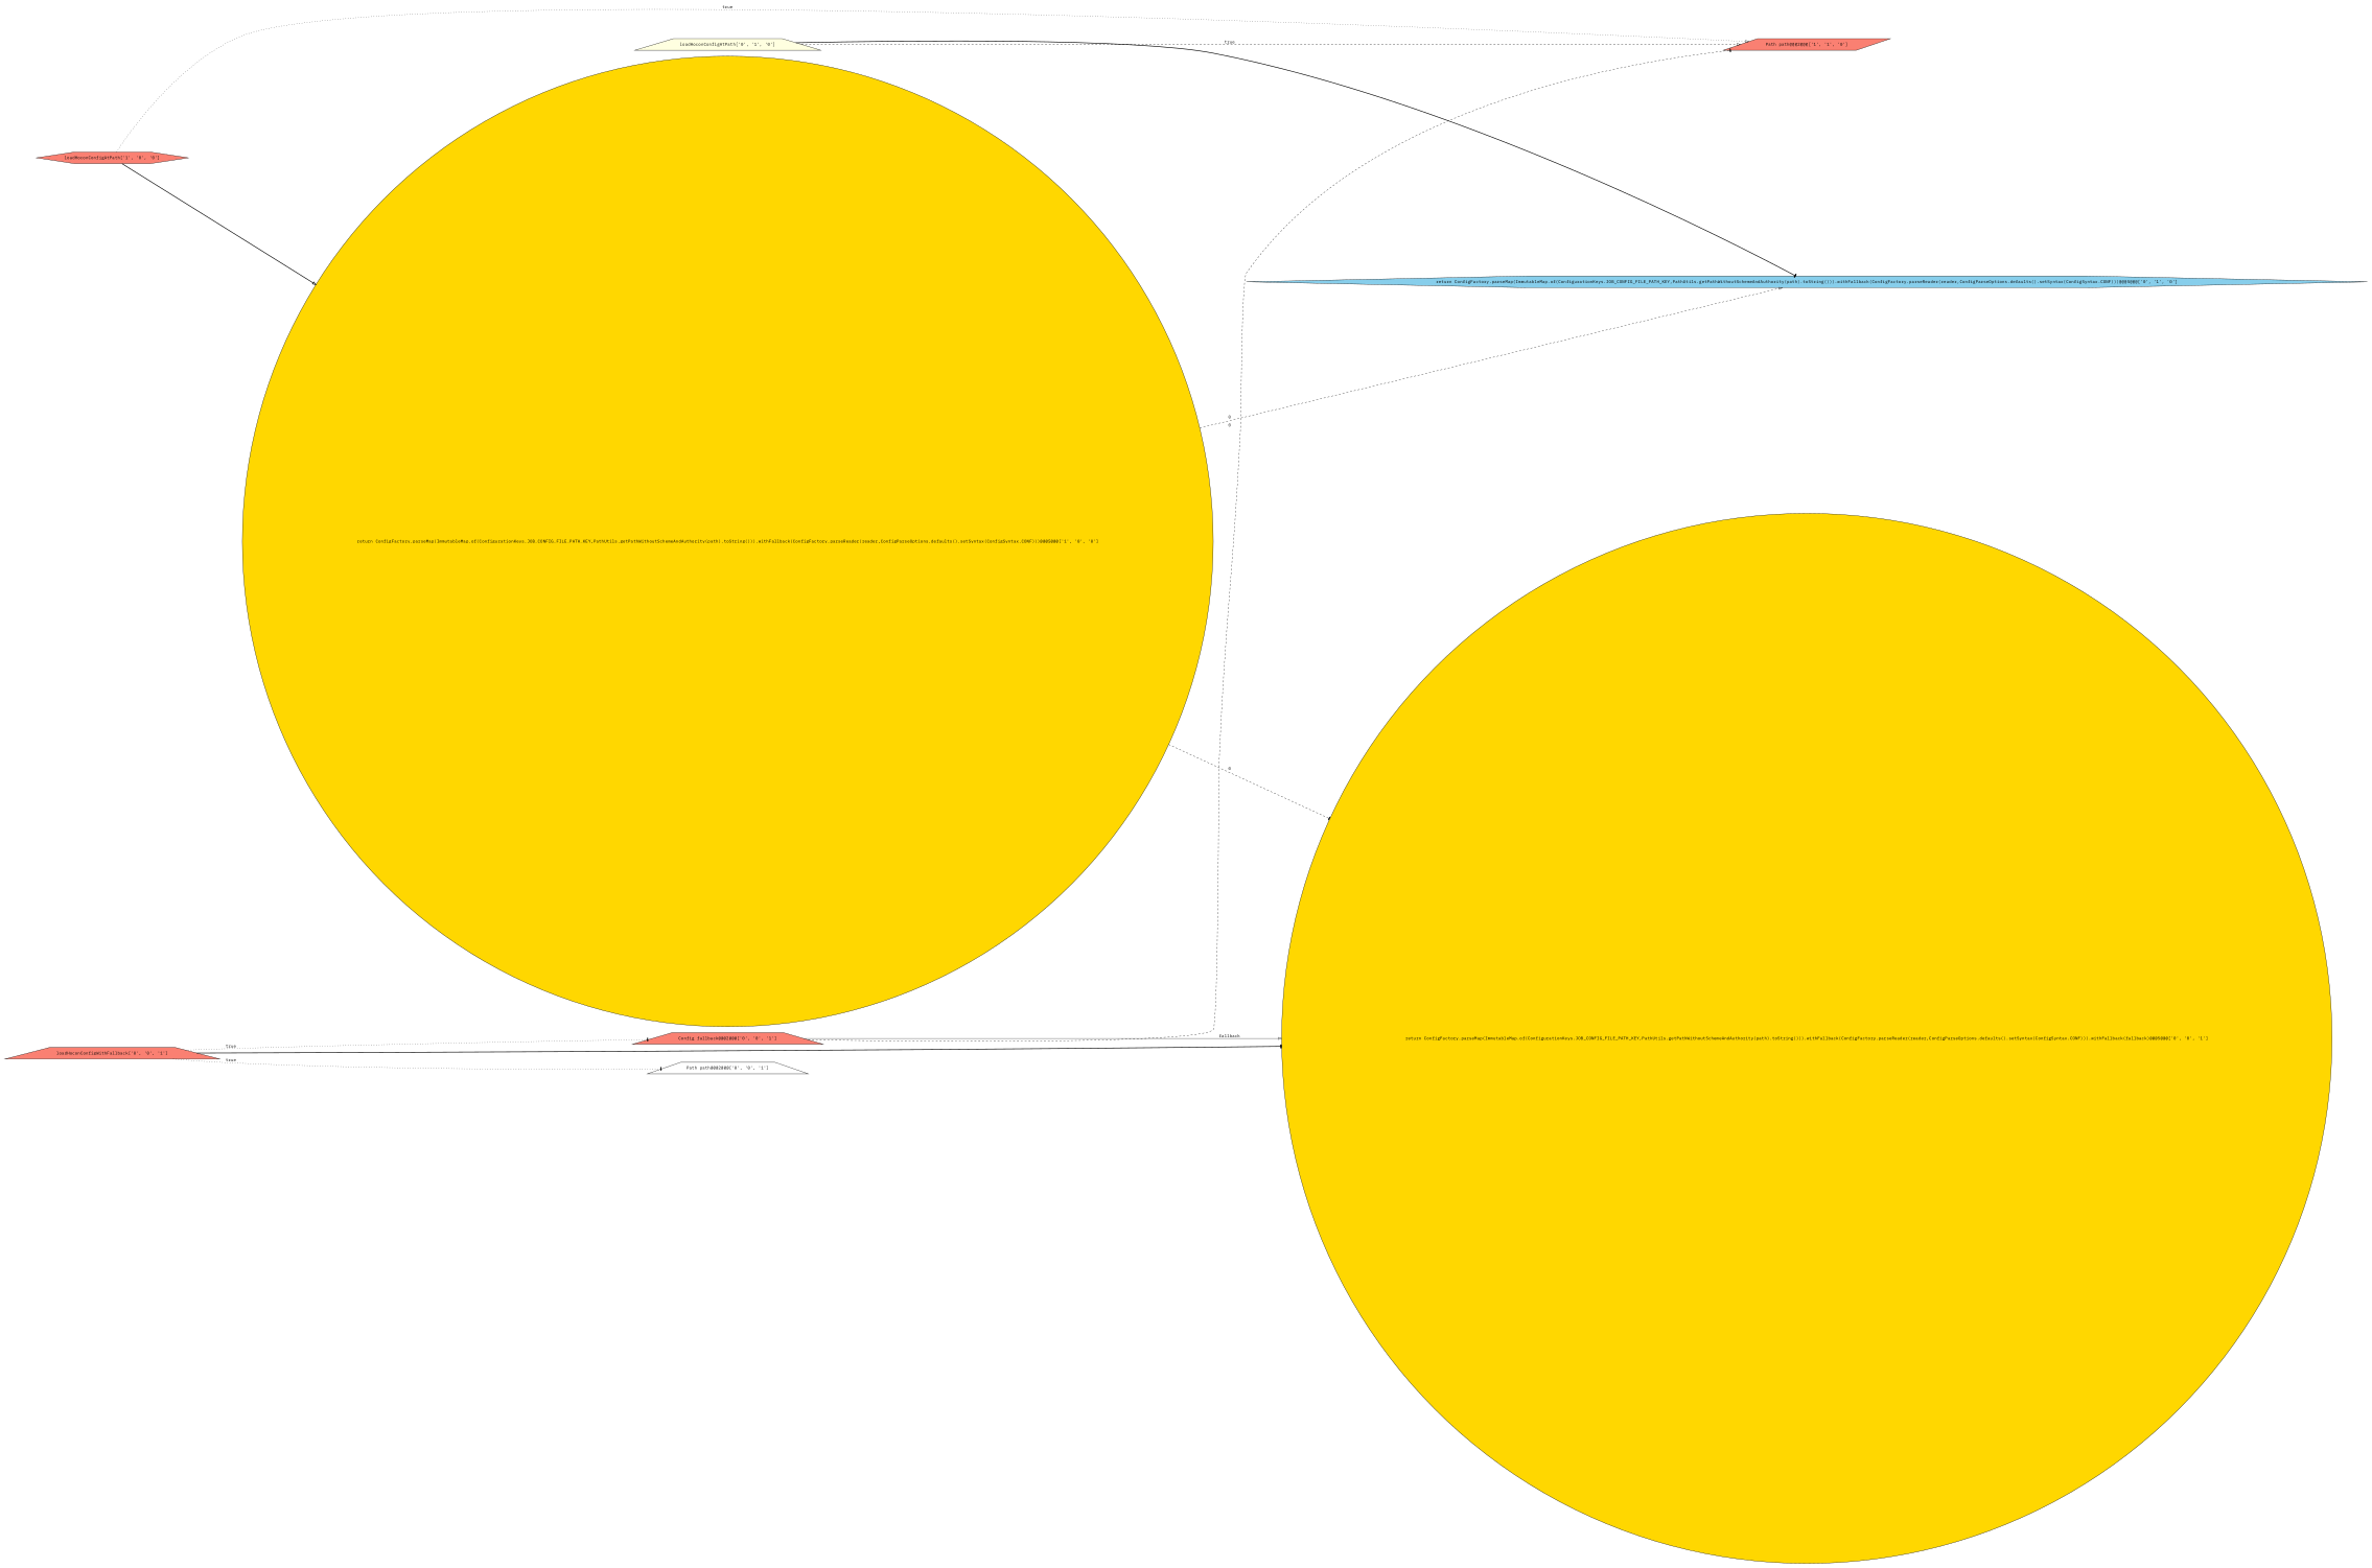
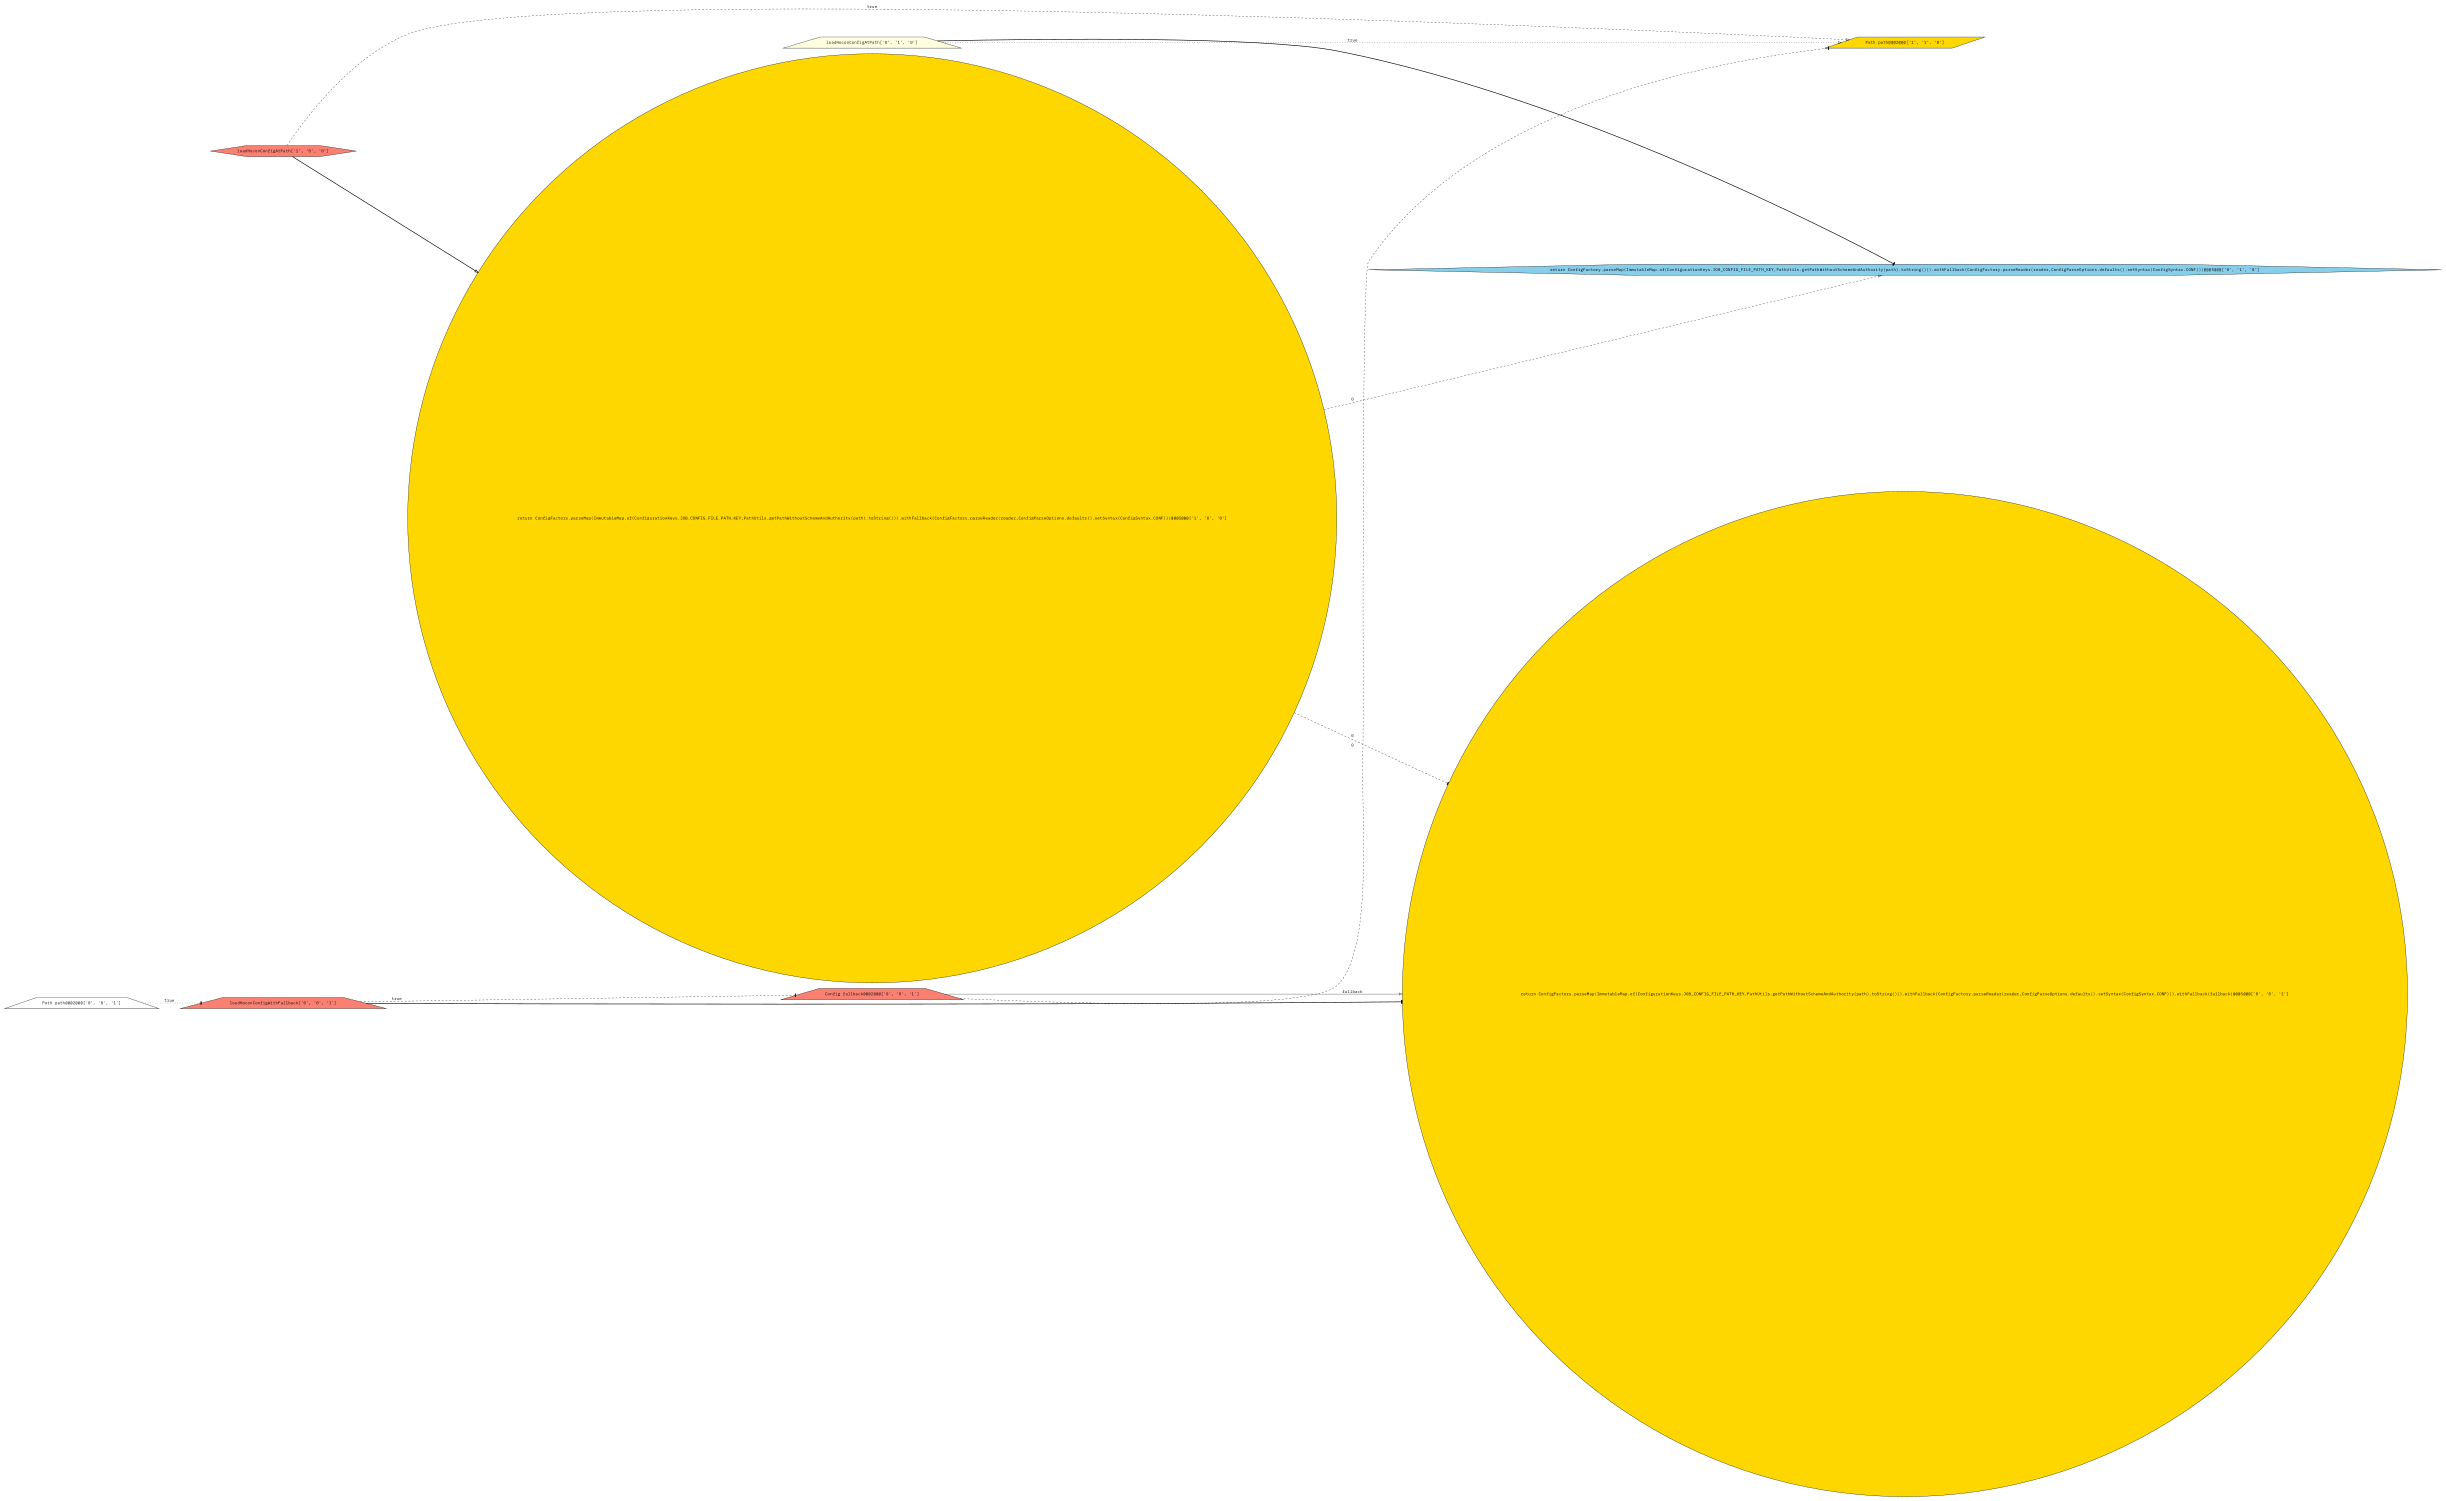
  digraph {
    fontname="IBM Plex Mono"
    rankdir=LR
    node [fillcolor=gold fontname="IBM Plex Mono" shape=trapezium style=filled]
    edge [arrowhead=tee fontname="IBM Plex Mono" style=dotted]
    n1 [label="return ConfigFactory.parseMap(ImmutableMap.of(ConfigurationKeys.JOB_CONFIG_FILE_PATH_KEY,PathUtils.getPathWithoutSchemeAndAuthority(path).toString())).withFallback(ConfigFactory.parseReader(reader,ConfigParseOptions.defaults().setSyntax(ConfigSyntax.CONF)))@@@5@@@['1', '0', '0']" shape=circle]
    n2 [fillcolor=skyblue label="return ConfigFactory.parseMap(ImmutableMap.of(ConfigurationKeys.JOB_CONFIG_FILE_PATH_KEY,PathUtils.getPathWithoutSchemeAndAuthority(path).toString())).withFallback(ConfigFactory.parseReader(reader,ConfigParseOptions.defaults().setSyntax(ConfigSyntax.CONF)))@@@5@@@['0', '1', '0']" shape=hexagon]
    n3 [label="return ConfigFactory.parseMap(ImmutableMap.of(ConfigurationKeys.JOB_CONFIG_FILE_PATH_KEY,PathUtils.getPathWithoutSchemeAndAuthority(path).toString())).withFallback(ConfigFactory.parseReader(reader,ConfigParseOptions.defaults().setSyntax(ConfigSyntax.CONF))).withFallback(fallback)@@@5@@@['0', '0', '1']" shape=circle]
    n4 [fillcolor=salmon label="Config fallback@@@2@@@['0', '0', '1']"]
-   n5 [fillcolor=salmon label="Path path@@@2@@@['1', '1', '0']" shape=parallelogram]
+   n5 [label="Path path@@@2@@@['1', '1', '0']" shape=parallelogram]
    n6 [fillcolor=salmon label="loadHoconConfigWithFallback['0', '0', '1']"]
    n7 [fillcolor=white label="Path path@@@2@@@['0', '0', '1']"]
    n8 [fillcolor=salmon label="loadHoconConfigAtPath['1', '0', '0']" shape=hexagon]
    n9 [fillcolor=lightyellow label="loadHoconConfigAtPath['0', '1', '0']"]
    n1 -> n2 [arrowhead=onormal label=0 style=dashed]
    n1 -> n3 [label=0 style=dashed]
    n4 -> n3 [arrowhead=onormal label=fallback style=solid]
    n4 -> n5 [label=0 style=dashed]
    n6 -> n3 [style=bold]
-   n6 -> n4 [label=true]
-   n6 -> n7 [label=true]
+   n6 -> n4 [label=true style=dashed]
+   n7 -> n6 [label=true]
    n8 -> n1 [arrowhead=onormal style=bold]
-   n8 -> n5 [arrowhead=onormal label=true]
+   n8 -> n5 [arrowhead=onormal label=true style=dashed]
    n9 -> n2 [style=bold]
-   n9 -> n5 [arrowhead=onormal label=true style=dashed]
+   n9 -> n5 [arrowhead=onormal label=true]
  }
